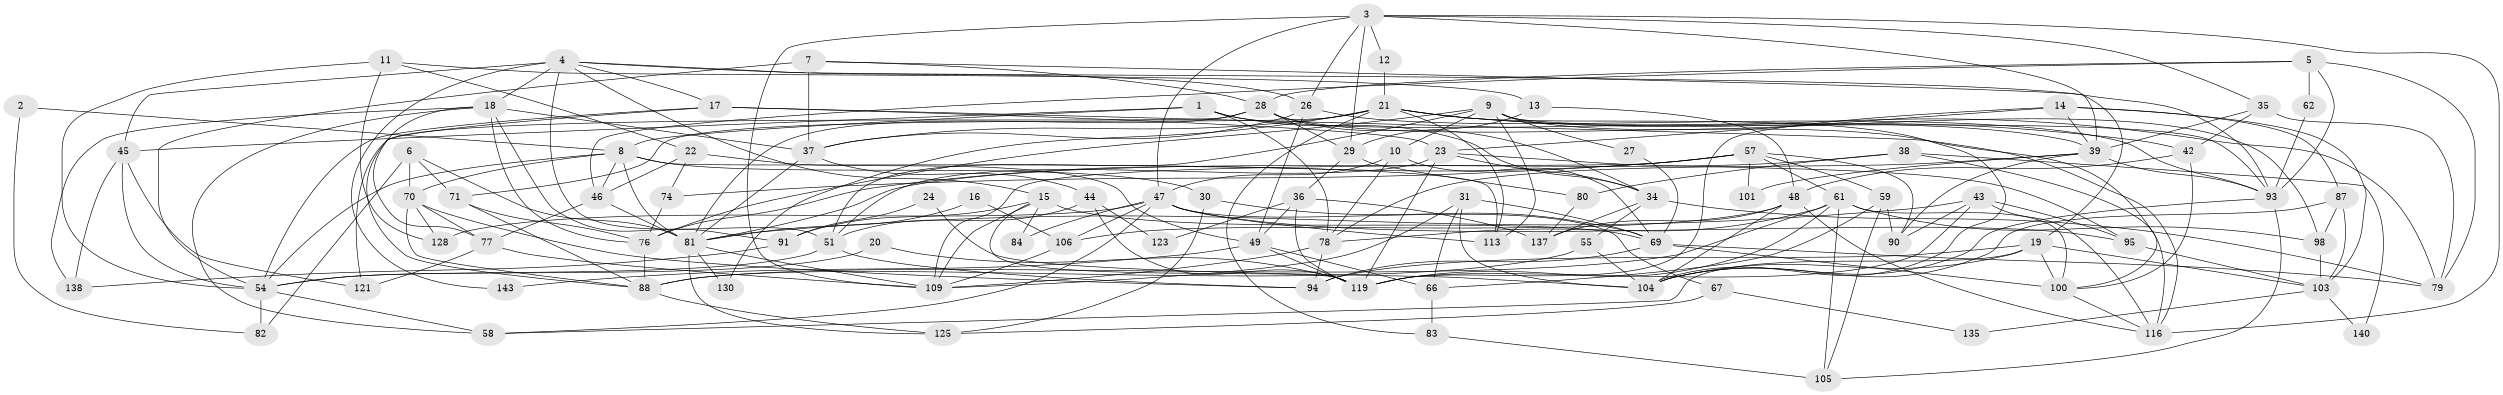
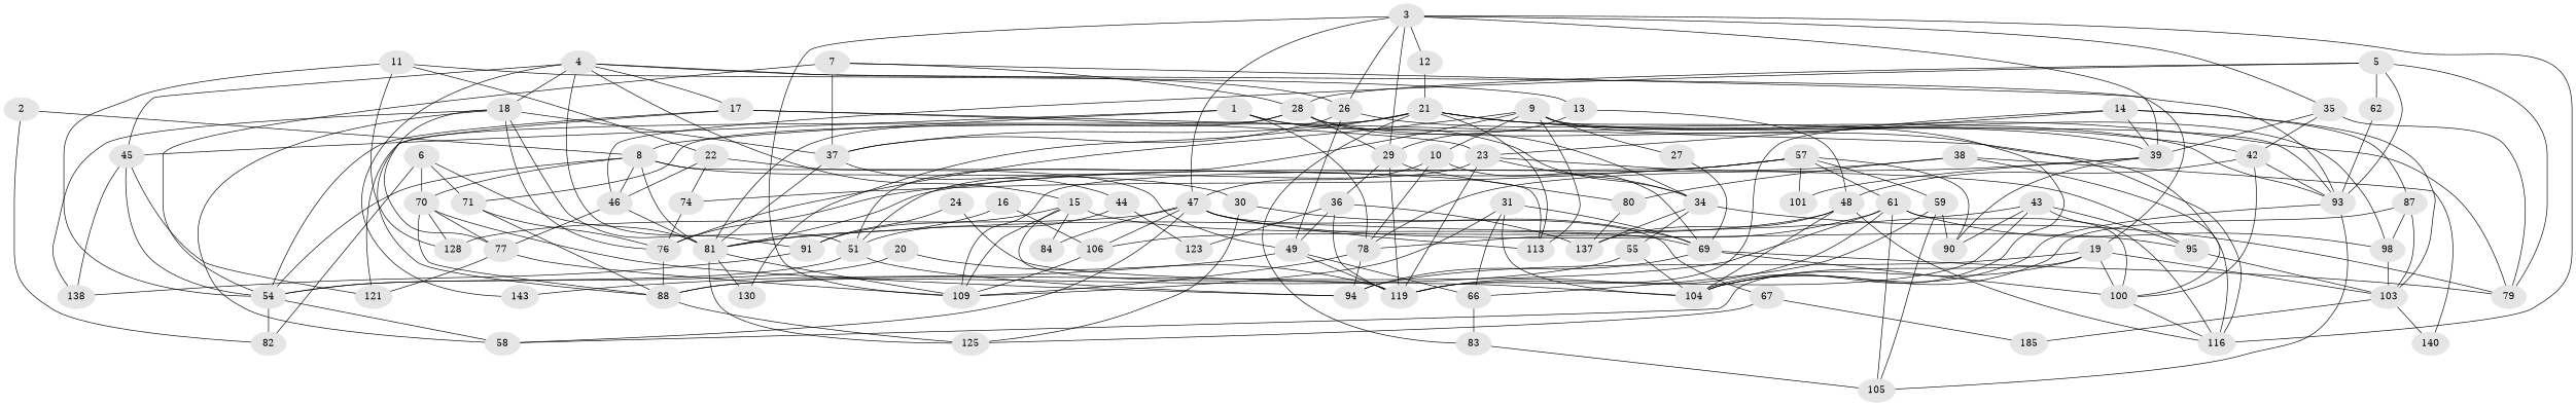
  graph {
    node [color=gray90 style=filled]
    1 [super="+50"]
    8 [super="+73"]
    34 [super="+92"]
    39 [super="+41"]
    45 [super="+110"]
    78
    46 [super="+64"]
    70 [super="+107"]
    81 [super="+139"]
    54 [super="+68"]
    30
    113
    79
    55 [super="+142"]
    137
    93 [super="+131"]
    90
    101
    138
    121
    109 [super="+136"]
    94 [super="+102"]
    2
    82
    3 [super="+86"]
    12
    26
    29 [super="+40"]
    35 [super="+145"]
    47 [super="+97"]
    116 [super="+133"]
    21 [super="+96"]
    37 [super="+122"]
    49 [super="+52"]
    36
    80
    42
    128
    84
    106
    58 [super="+129"]
    95
    67
    4 [super="+25"]
    15 [super="+60"]
    17 [super="+32"]
    18 [super="+141"]
    51 [super="+85"]
    143
    69 [super="+72"]
    119 [super="+120"]
    91
    23 [super="+89"]
    88 [super="+117"]
    76 [super="+114"]
    77 [super="+124"]
    104 [super="+126"]
    105
    5 [super="+63"]
    28 [super="+144"]
    62
    100 [super="+134"]
    6 [super="+75"]
    71 [super="+132"]
    130
    125
    19 [super="+111"]
    103 [super="+112"]
    7
    44
    9 [super="+127"]
    10
    27
    98
    11
    13
    22 [super="+56"]
    48 [super="+118"]
    74
    83
    14 [super="+33"]
    87
    140
-   135
+   135 [label=185]
    16
    20
    66
    24
    123
    31 [super="+108"]
    38
    43 [super="+115"]
    57 [super="+99"]
    59
    61 [super="+65"]
    1 -- 8
    1 -- 34
    1 -- 39
    1 -- 45
    1 -- 78
    8 -- 46
    8 -- 70
    8 -- 81
    8 -- 54
    8 -- 30
    8 -- 113
    34 -- 79
    34 -- 55
    34 -- 137
    39 -- 78
-   39 -- 93
+   42 -- 93
    39 -- 90
    39 -- 101
    45 -- 54
    45 -- 138
    45 -- 121
    78 -- 109
    78 -- 94
    46 -- 81
    46 -- 77
    70 -- 94
    70 -- 128
    70 -- 88
    70 -- 77
    81 -- 109
    81 -- 130
    81 -- 125
    54 -- 82
    54 -- 58
    30 -- 69
    30 -- 125
    55 -- 88
    55 -- 104 [weight=2]
    93 -- 104
    93 -- 105
    2 -- 8
    2 -- 82
    3 -- 39
    3 -- 109
    3 -- 12
    3 -- 26
    3 -- 29
    3 -- 35
    3 -- 47
    3 -- 116
    12 -- 21
    26 -- 93
    26 -- 37
    26 -- 49
    29 -- 36
    29 -- 80
    35 -- 39
    35 -- 79
    35 -- 42
    47 -- 113
    47 -- 128
    47 -- 84
    47 -- 106
    47 -- 58
    47 -- 95
    47 -- 67
    21 -- 113
    21 -- 79
    21 -- 37
    21 -- 42
    21 -- 104
    21 -- 71
    21 -- 130
    21 -- 83
    37 -- 81
    37 -- 44
    49 -- 143
    49 -- 119
    49 -- 66
    36 -- 137
    36 -- 49
    36 -- 119
    36 -- 123
    80 -- 137
    42 -- 100
    42 -- 48
    106 -- 109
    95 -- 103
    67 -- 125
    67 -- 135
    4 -- 45 [weight=2]
    4 -- 93
    4 -- 26
    4 -- 15
    4 -- 17
    4 -- 18
    4 -- 51
    4 -- 143
    15 -- 109
    15 -- 84
    15 -- 69
    15 -- 119
    15 -- 91
    17 -- 54
    17 -- 116
    17 -- 23
    17 -- 88
    18 -- 138
    18 -- 37
    18 -- 58
    18 -- 91
    18 -- 76
    18 -- 77
    51 -- 54
    51 -- 94
    69 -- 79
    69 -- 94
    69 -- 100
    91 -- 138
    23 -- 34
    23 -- 95
    23 -- 51
    23 -- 119
    88 -- 125
    76 -- 88
    77 -- 121
    77 -- 109
    5 -- 46
    5 -- 79
    5 -- 93
    5 -- 28
    5 -- 62
    28 -- 34
    28 -- 81
    28 -- 121
    28 -- 29
    28 -- 100
    62 -- 93
    100 -- 116
    6 -- 70 [weight=2]
    6 -- 81
    6 -- 82
    6 -- 71
    71 -- 88
    71 -- 76
    19 -- 94
    19 -- 58
    19 -- 104
    19 -- 100 [weight=2]
    19 -- 103
    103 -- 140
    103 -- 135
    7 -- 54
    7 -- 37
    7 -- 28
    7 -- 19
    44 -- 51
-   44 -- 119
+   29 -- 119
    44 -- 123
    9 -- 113
    9 -- 93
    9 -- 51
    9 -- 76
    9 -- 10
    9 -- 27
    9 -- 98
    10 -- 78
    10 -- 47
    10 -- 69
    27 -- 69
    98 -- 103
    11 -- 54
    11 -- 128
    11 -- 13
    11 -- 22
    13 -- 29
    13 -- 48
    22 -- 46
    22 -- 49
    22 -- 74
    48 -- 137
    48 -- 116
    48 -- 106
    48 -- 104
    74 -- 76
    83 -- 105
    14 -- 39
    14 -- 119
    14 -- 23
    14 -- 103
    14 -- 87
    87 -- 104
    87 -- 103
    87 -- 98
    16 -- 81
    16 -- 106
    20 -- 54
    20 -- 119
    66 -- 83
    24 -- 91
    24 -- 104
    31 -- 109
    31 -- 69
    31 -- 104
    31 -- 66
    38 -- 81
    38 -- 116
    38 -- 80
    38 -- 140
    43 -- 81
    43 -- 90
    43 -- 116
    43 -- 95
    43 -- 119
    57 -- 90 [weight=2]
    57 -- 101
    57 -- 109
    57 -- 76
    57 -- 74
    57 -- 59
    57 -- 61
    59 -- 90
    59 -- 105
    59 -- 66
    61 -- 78
    61 -- 119
    61 -- 88
    61 -- 105
    61 -- 100
    61 -- 98
  }
